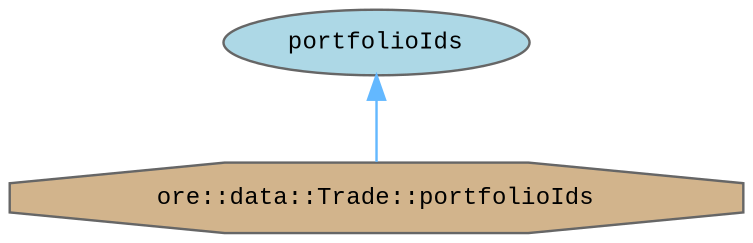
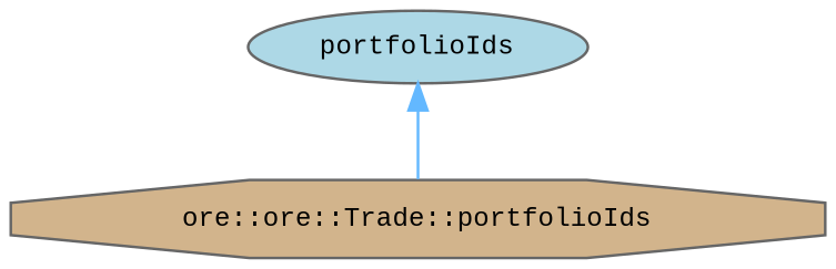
  digraph {
    rankdir=TB
    fontname="Liberation Mono"
    node [fontname="Liberation Mono" fontsize=10 style=filled]
    n1 [color=gray40 fillcolor=lightblue fontcolor=black height=0.2 label=portfolioIds shape=ellipse width=0.4]
-   n2 [color=grey40 fillcolor=tan height=0.2 label="ore::data::Trade::portfolioIds" shape=octagon width=0.4]
+   n2 [color=grey40 fillcolor=tan height=0.2 label="ore::ore::Trade::portfolioIds" shape=octagon width=0.4]
    n1 -> n2 [color=steelblue1 dir=back fontname="Liberation Mono" fontsize=10 labelfontname=Helvetica labelfontsize=10 style=solid]
  }
